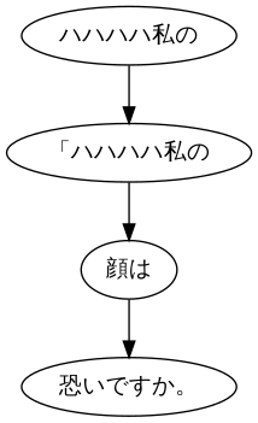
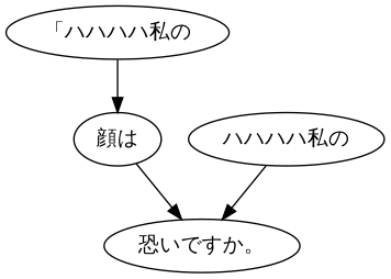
  digraph {
    fontname="Noto Sans"
    node [fontname="Noto Sans"]
    edge [fontname="Noto Sans"]
    n1 [label="「ハハハハ私の"]
    n2 [label="顔は"]
    n3 [label="恐いですか。"]
    n4 [label="ハハハハ私の"]
    n1 -> n2
    n2 -> n3
-   n4 -> n1
+   n4 -> n3
  }
